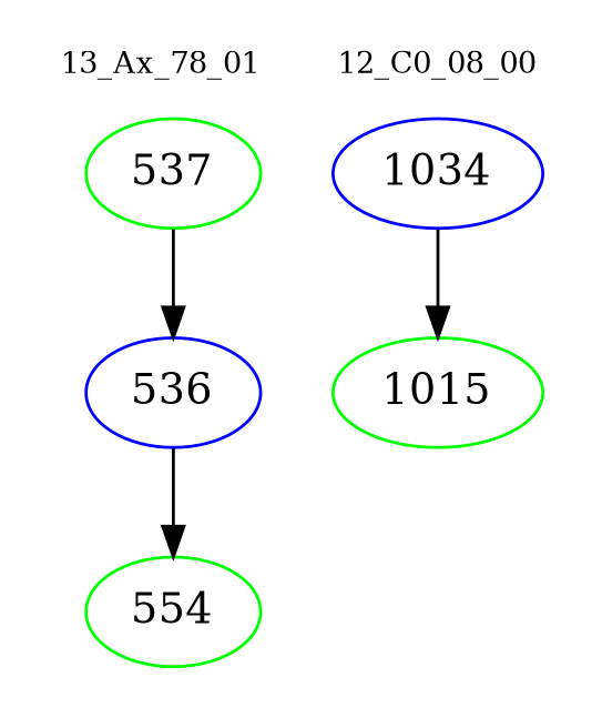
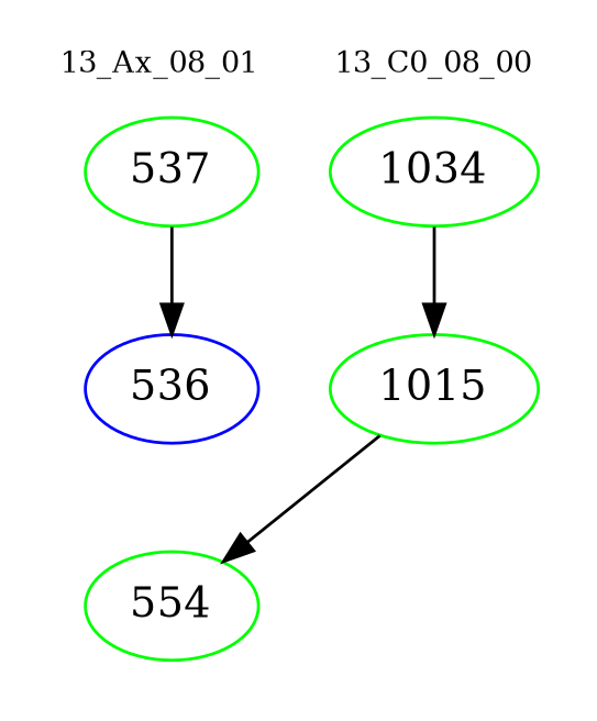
  digraph {
    node [color=green]
    edge [color=black]
    n1 [label=537]
    n2 [color=blue label=536]
    n3 [label=554]
-   n4 [color=blue label=1034]
+   n4 [label=1034]
    n5 [label=1015]
    subgraph cluster_1 {
      color=white
      fontsize=10
-     label="13_Ax_78_01"
+     label="13_Ax_08_01"
      n1
      n2
      n3
    }
    subgraph cluster_2 {
      color=white
      fontsize=10
-     label="12_C0_08_00"
+     label="13_C0_08_00"
      n4
      n5
    }
    n1 -> n2
-   n2 -> n3
+   n5 -> n3
    n4 -> n5
  }
